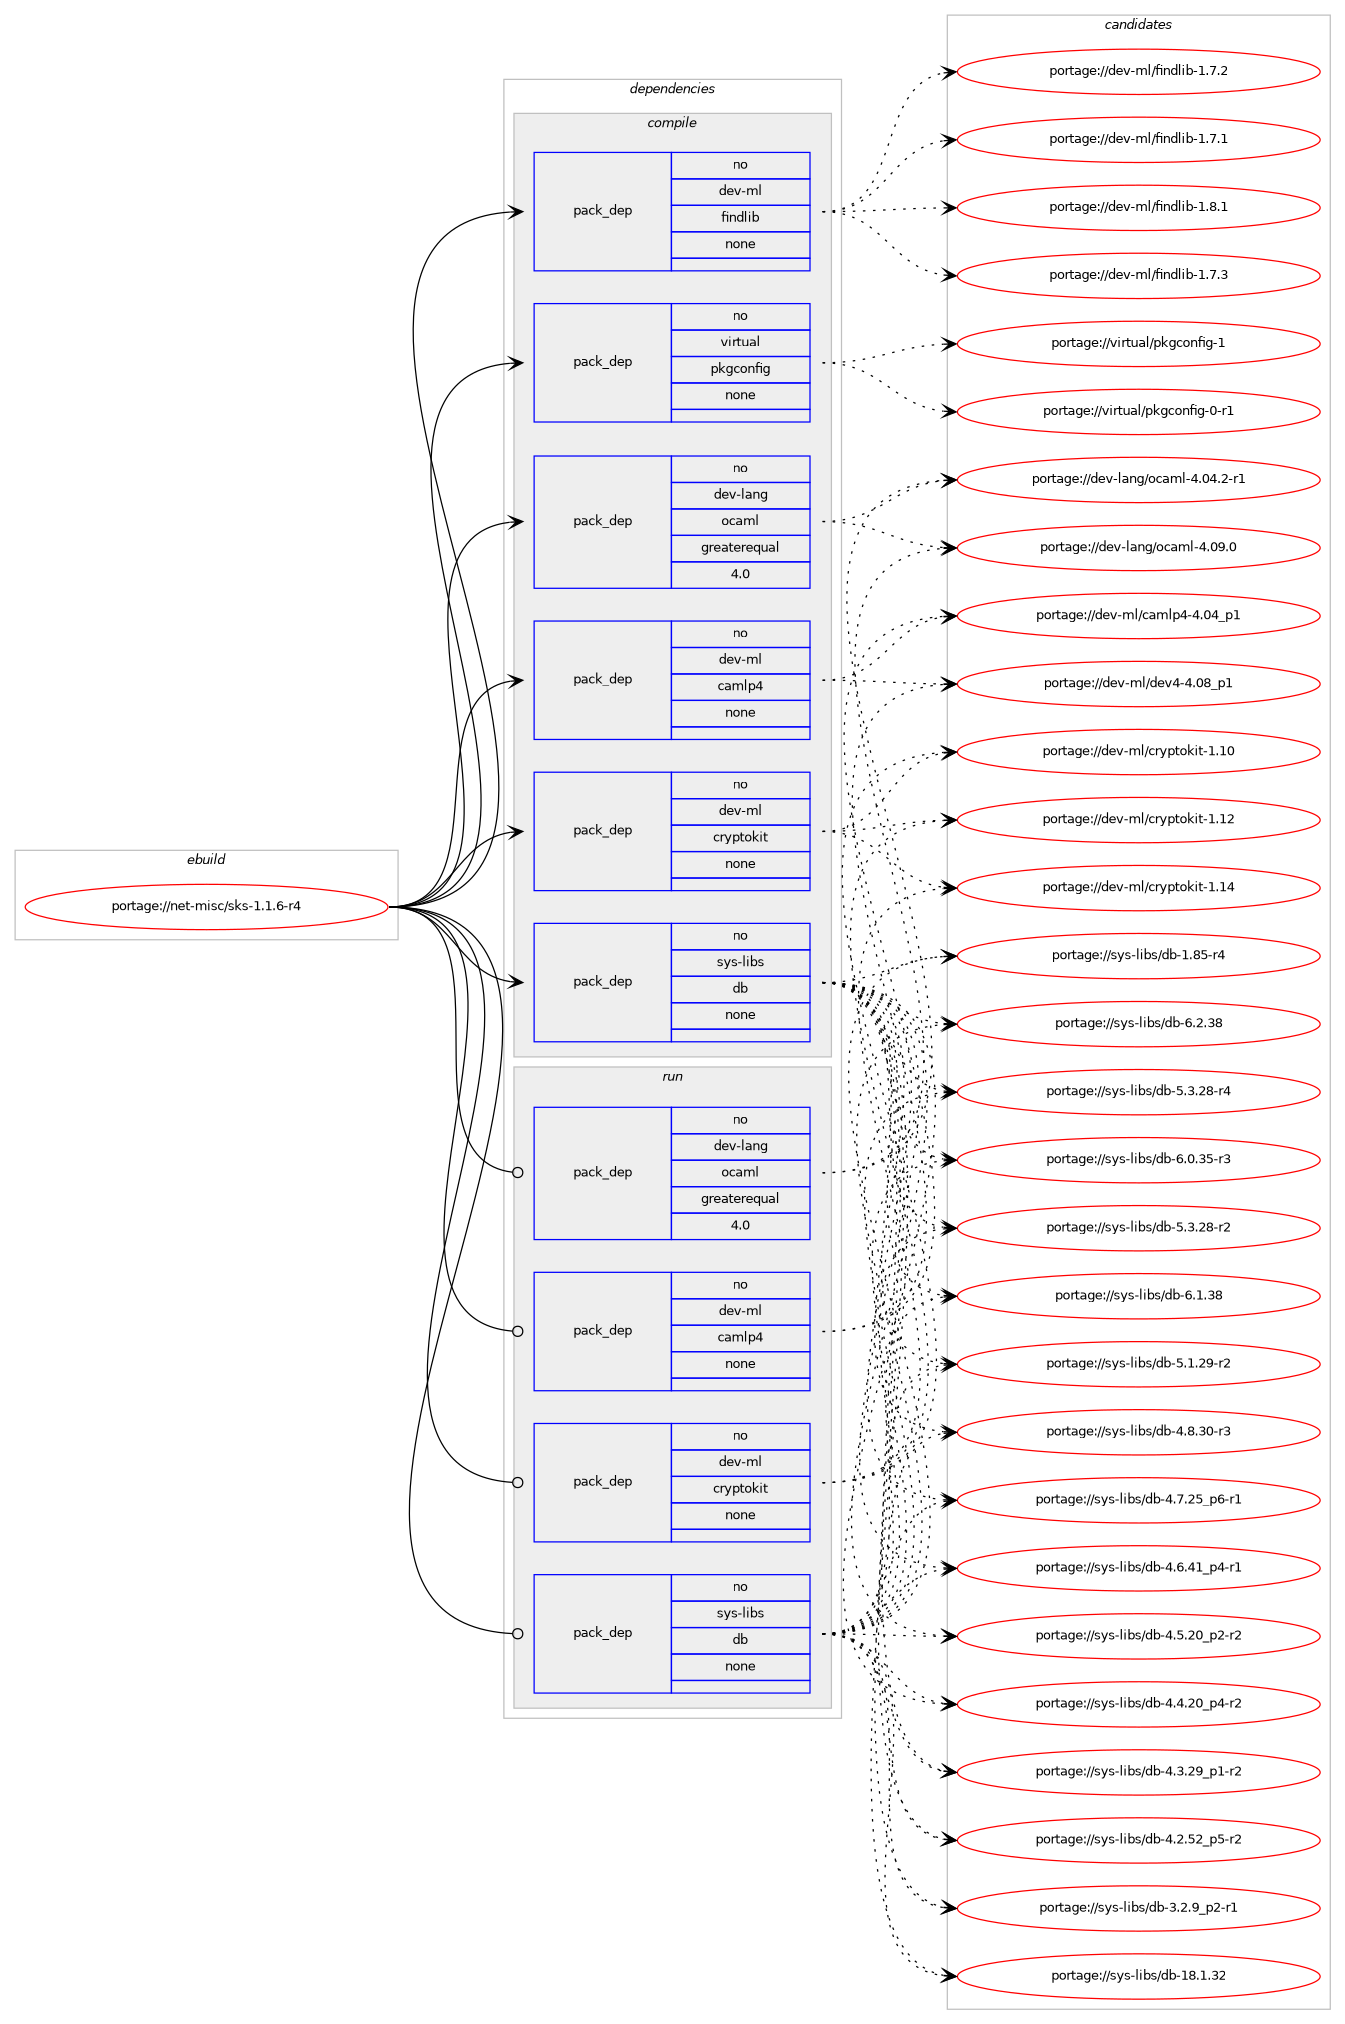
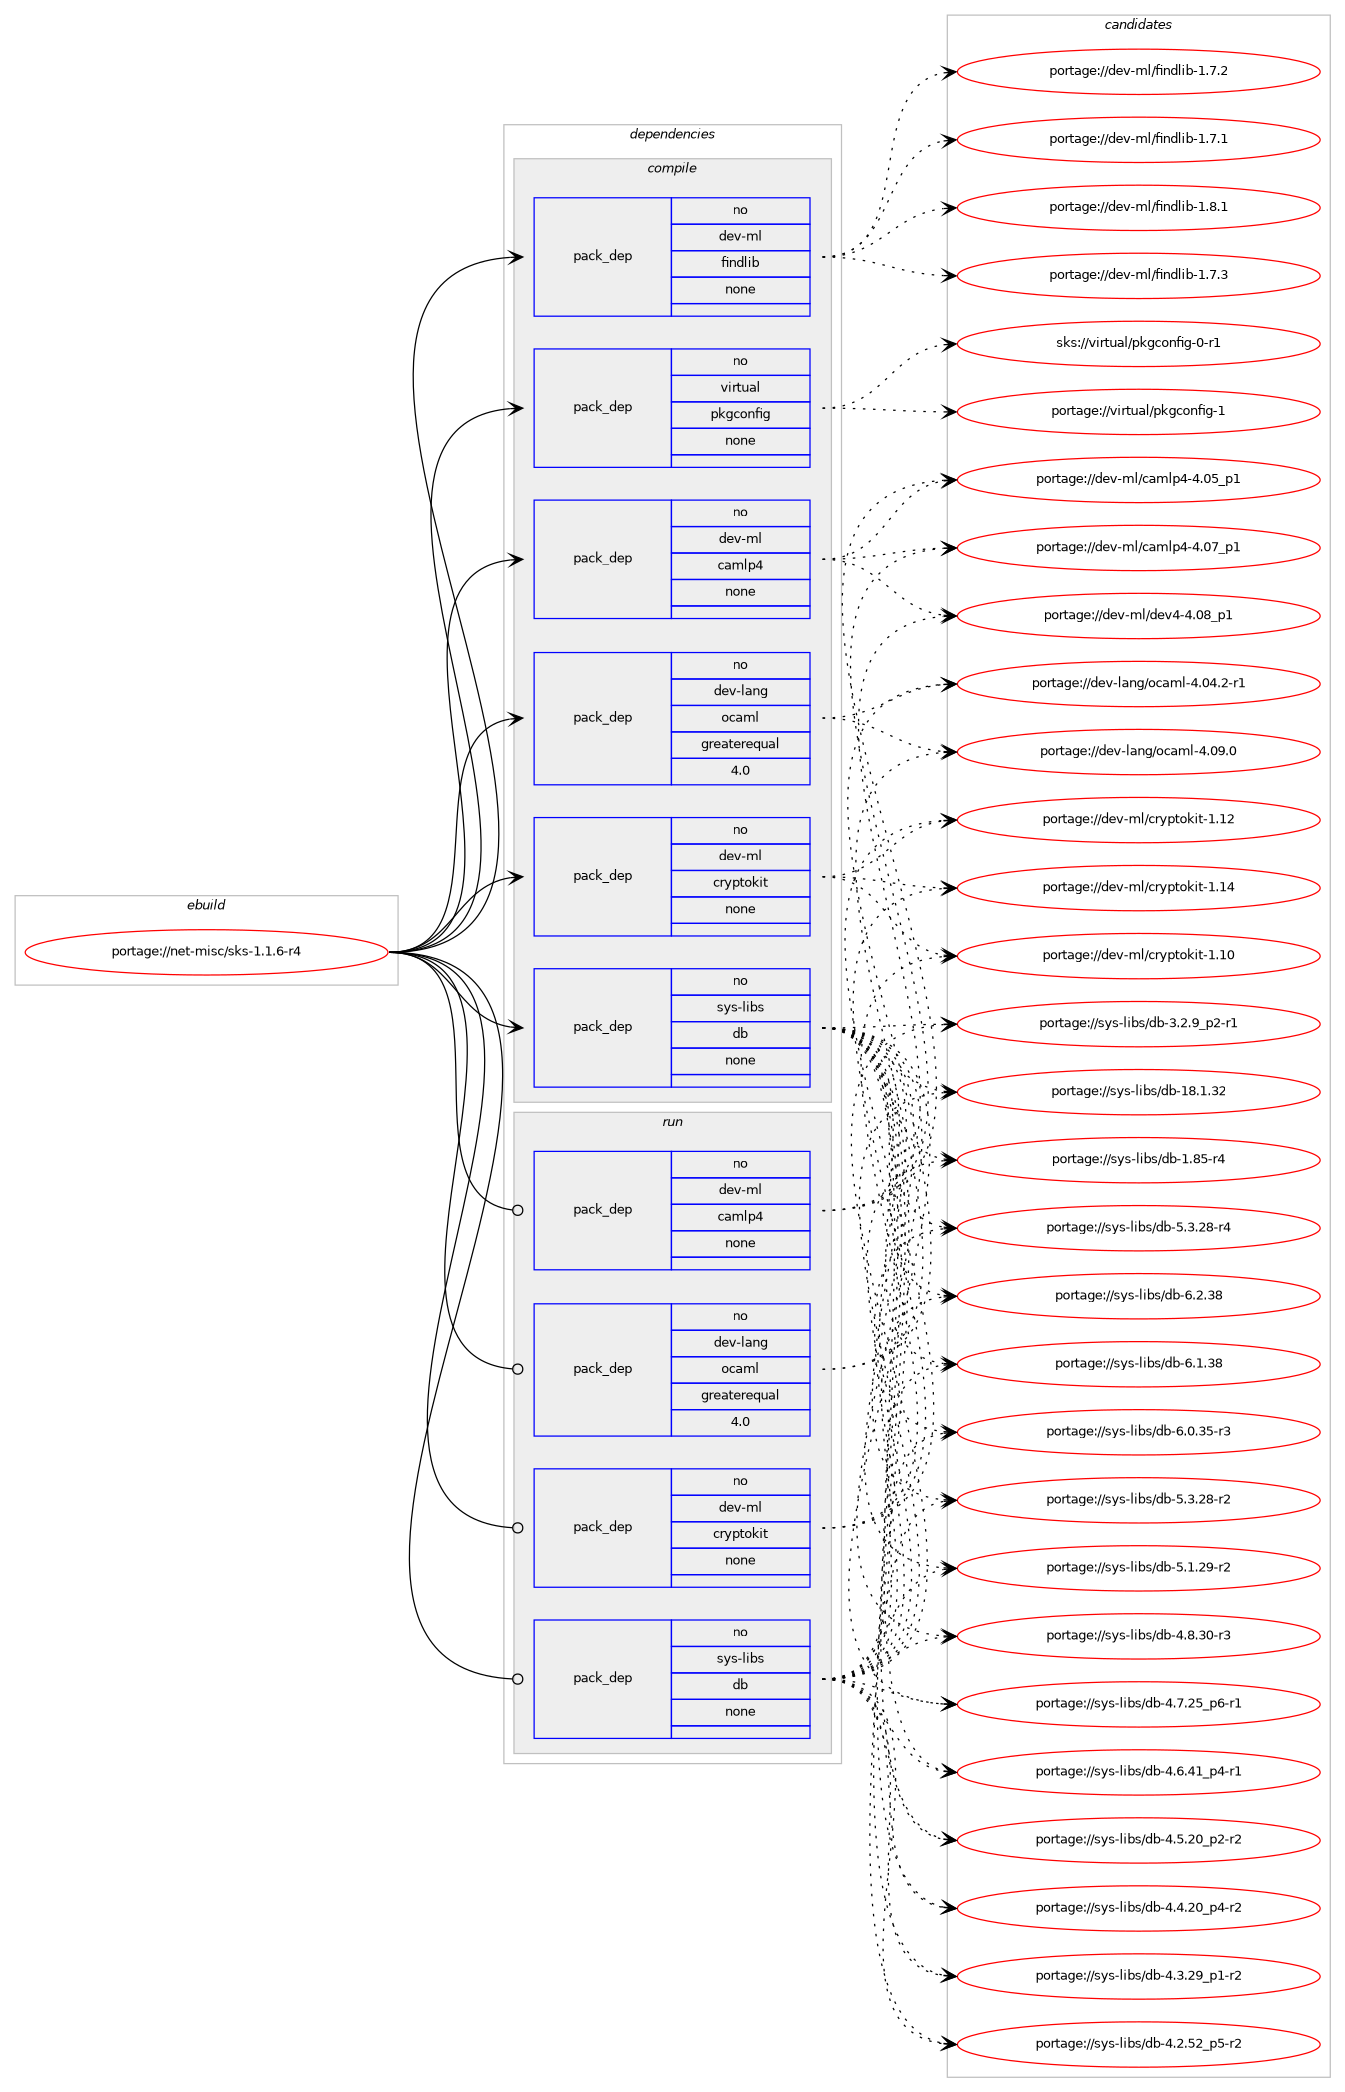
  digraph {
    compound=true
    concentrate=true
    fontname=Helvetica
    fontsize=10
    newrank=true
    rankdir=LR
    ranksep=1.5
    node [color=red fontname=Helvetica fontsize=10]
    edge [arrowhead=vee headport=w style=dotted tailport=e weight=100]
    n1 [label="portage://net-misc/sks-1.1.6-r4" width=4]
    n2 [color=blue label=<<TABLE BORDER="0" CELLBORDER="1" CELLSPACING="0" CELLPADDING="4" WIDTH="220"><TR><TD ROWSPAN="6" CELLPADDING="30">pack_dep</TD></TR><TR><TD WIDTH="110">no</TD></TR><TR><TD>dev-lang</TD></TR><TR><TD>ocaml</TD></TR><TR><TD>greaterequal</TD></TR><TR><TD>4.0</TD></TR></TABLE>> shape=none]
    n3 [color=blue label=<<TABLE BORDER="0" CELLBORDER="1" CELLSPACING="0" CELLPADDING="4" WIDTH="220"><TR><TD ROWSPAN="6" CELLPADDING="30">pack_dep</TD></TR><TR><TD WIDTH="110">no</TD></TR><TR><TD>dev-ml</TD></TR><TR><TD>camlp4</TD></TR><TR><TD>none</TD></TR><TR><TD></TD></TR></TABLE>> shape=none]
    n4 [color=blue label=<<TABLE BORDER="0" CELLBORDER="1" CELLSPACING="0" CELLPADDING="4" WIDTH="220"><TR><TD ROWSPAN="6" CELLPADDING="30">pack_dep</TD></TR><TR><TD WIDTH="110">no</TD></TR><TR><TD>dev-ml</TD></TR><TR><TD>cryptokit</TD></TR><TR><TD>none</TD></TR><TR><TD></TD></TR></TABLE>> shape=none]
    n5 [color=blue label=<<TABLE BORDER="0" CELLBORDER="1" CELLSPACING="0" CELLPADDING="4" WIDTH="220"><TR><TD ROWSPAN="6" CELLPADDING="30">pack_dep</TD></TR><TR><TD WIDTH="110">no</TD></TR><TR><TD>dev-ml</TD></TR><TR><TD>findlib</TD></TR><TR><TD>none</TD></TR><TR><TD></TD></TR></TABLE>> shape=none]
    n6 [color=blue label=<<TABLE BORDER="0" CELLBORDER="1" CELLSPACING="0" CELLPADDING="4" WIDTH="220"><TR><TD ROWSPAN="6" CELLPADDING="30">pack_dep</TD></TR><TR><TD WIDTH="110">no</TD></TR><TR><TD>sys-libs</TD></TR><TR><TD>db</TD></TR><TR><TD>none</TD></TR><TR><TD></TD></TR></TABLE>> shape=none]
    n7 [color=blue label=<<TABLE BORDER="0" CELLBORDER="1" CELLSPACING="0" CELLPADDING="4" WIDTH="220"><TR><TD ROWSPAN="6" CELLPADDING="30">pack_dep</TD></TR><TR><TD WIDTH="110">no</TD></TR><TR><TD>virtual</TD></TR><TR><TD>pkgconfig</TD></TR><TR><TD>none</TD></TR><TR><TD></TD></TR></TABLE>> shape=none]
    n8 [color=blue label=<<TABLE BORDER="0" CELLBORDER="1" CELLSPACING="0" CELLPADDING="4" WIDTH="220"><TR><TD ROWSPAN="6" CELLPADDING="30">pack_dep</TD></TR><TR><TD WIDTH="110">no</TD></TR><TR><TD>dev-lang</TD></TR><TR><TD>ocaml</TD></TR><TR><TD>greaterequal</TD></TR><TR><TD>4.0</TD></TR></TABLE>> shape=none]
    n9 [color=blue label=<<TABLE BORDER="0" CELLBORDER="1" CELLSPACING="0" CELLPADDING="4" WIDTH="220"><TR><TD ROWSPAN="6" CELLPADDING="30">pack_dep</TD></TR><TR><TD WIDTH="110">no</TD></TR><TR><TD>dev-ml</TD></TR><TR><TD>camlp4</TD></TR><TR><TD>none</TD></TR><TR><TD></TD></TR></TABLE>> shape=none]
    n10 [color=blue label=<<TABLE BORDER="0" CELLBORDER="1" CELLSPACING="0" CELLPADDING="4" WIDTH="220"><TR><TD ROWSPAN="6" CELLPADDING="30">pack_dep</TD></TR><TR><TD WIDTH="110">no</TD></TR><TR><TD>dev-ml</TD></TR><TR><TD>cryptokit</TD></TR><TR><TD>none</TD></TR><TR><TD></TD></TR></TABLE>> shape=none]
    n11 [color=blue label=<<TABLE BORDER="0" CELLBORDER="1" CELLSPACING="0" CELLPADDING="4" WIDTH="220"><TR><TD ROWSPAN="6" CELLPADDING="30">pack_dep</TD></TR><TR><TD WIDTH="110">no</TD></TR><TR><TD>sys-libs</TD></TR><TR><TD>db</TD></TR><TR><TD>none</TD></TR><TR><TD></TD></TR></TABLE>> shape=none]
    n12 [label="portage://dev-lang/ocaml-4.09.0" width=4]
    n13 [label="portage://dev-lang/ocaml-4.04.2-r1" width=4]
    n14 [label="portage://dev-ml/dev4-4.08_p1" width=4]
-   n16 [label="portage://dev-ml/camlp4-4.04_p1" width=4]
+   n15 [label="portage://dev-ml/camlp4-4.05_p1" width=4]
+   n16 [label="portage://dev-ml/camlp4-4.07_p1" width=4]
    n17 [label="portage://dev-ml/cryptokit-1.12" width=4]
    n18 [label="portage://dev-ml/cryptokit-1.14" width=4]
    n19 [label="portage://dev-ml/cryptokit-1.10" width=4]
    n20 [label="portage://dev-ml/findlib-1.8.1" width=4]
    n21 [label="portage://dev-ml/findlib-1.7.3" width=4]
    n22 [label="portage://dev-ml/findlib-1.7.2" width=4]
    n23 [label="portage://dev-ml/findlib-1.7.1" width=4]
    n24 [label="portage://sys-libs/db-6.2.38" width=4]
    n25 [label="portage://sys-libs/db-6.1.38" width=4]
    n26 [label="portage://sys-libs/db-6.0.35-r3" width=4]
    n27 [label="portage://sys-libs/db-5.3.28-r4" width=4]
    n28 [label="portage://sys-libs/db-5.3.28-r2" width=4]
    n29 [label="portage://sys-libs/db-5.1.29-r2" width=4]
    n30 [label="portage://sys-libs/db-4.8.30-r3" width=4]
    n31 [label="portage://sys-libs/db-4.7.25_p6-r1" width=4]
    n32 [label="portage://sys-libs/db-4.6.41_p4-r1" width=4]
    n33 [label="portage://sys-libs/db-4.5.20_p2-r2" width=4]
    n34 [label="portage://sys-libs/db-4.4.20_p4-r2" width=4]
    n35 [label="portage://sys-libs/db-4.3.29_p1-r2" width=4]
    n36 [label="portage://sys-libs/db-4.2.52_p5-r2" width=4]
    n37 [label="portage://sys-libs/db-3.2.9_p2-r1" width=4]
    n38 [label="portage://sys-libs/db-18.1.32" width=4]
    n39 [label="portage://sys-libs/db-1.85-r4" width=4]
    n40 [label="portage://virtual/pkgconfig-1" width=4]
-   n41 [label="portage://virtual/pkgconfig-0-r1" width=4]
+   n41 [label="sks://virtual/pkgconfig-0-r1" width=4]
    subgraph cluster_1 {
      color=gray
      label=<<i>ebuild</i>>
      rank=same
      n1
    }
    subgraph cluster_2 {
      color=gray
      label=<<i>dependencies</i>>
      subgraph cluster_3 {
        color=gray
        fillcolor="#eeeeee"
        label=<<i>compile</i>>
        style=filled
        subgraph sub_4 {
          color=gray
          fillcolor="#eeeeee"
          label=<<i>compile</i>>
          style=filled
          n2
        }
        subgraph sub_5 {
          color=gray
          fillcolor="#eeeeee"
          label=<<i>compile</i>>
          style=filled
          n3
        }
        subgraph sub_6 {
          color=gray
          fillcolor="#eeeeee"
          label=<<i>compile</i>>
          style=filled
          n4
        }
        subgraph sub_7 {
          color=gray
          fillcolor="#eeeeee"
          label=<<i>compile</i>>
          style=filled
          n5
        }
        subgraph sub_8 {
          color=gray
          fillcolor="#eeeeee"
          label=<<i>compile</i>>
          style=filled
          n6
        }
        subgraph sub_9 {
          color=gray
          fillcolor="#eeeeee"
          label=<<i>compile</i>>
          style=filled
          n7
        }
      }
      subgraph cluster_10 {
        color=gray
        fillcolor="#eeeeee"
        label=<<i>compile and run</i>>
        style=filled
      }
      subgraph cluster_11 {
        color=gray
        fillcolor="#eeeeee"
        label=<<i>run</i>>
        style=filled
        subgraph sub_12 {
          color=gray
          fillcolor="#eeeeee"
          label=<<i>run</i>>
          style=filled
          n8
        }
        subgraph sub_13 {
          color=gray
          fillcolor="#eeeeee"
          label=<<i>run</i>>
          style=filled
          n9
        }
        subgraph sub_14 {
          color=gray
          fillcolor="#eeeeee"
          label=<<i>run</i>>
          style=filled
          n10
        }
        subgraph sub_15 {
          color=gray
          fillcolor="#eeeeee"
          label=<<i>run</i>>
          style=filled
          n11
        }
      }
    }
    subgraph cluster_16 {
      color=gray
      label=<<i>candidates</i>>
      rank=same
      subgraph sub_17 {
        color=black
        label=<<i>candidates</i>>
        nodesep=1
        rank=same
        n12
        n13
      }
      subgraph sub_18 {
        color=black
        label=<<i>candidates</i>>
        nodesep=1
        rank=same
        n14
+       n15
        n16
      }
      subgraph sub_19 {
        color=black
        label=<<i>candidates</i>>
        nodesep=1
        rank=same
        n17
        n18
        n19
      }
      subgraph sub_20 {
        color=black
        label=<<i>candidates</i>>
        nodesep=1
        rank=same
        n20
        n21
        n22
        n23
      }
      subgraph sub_21 {
        color=black
        label=<<i>candidates</i>>
        nodesep=1
        rank=same
        n24
        n25
        n26
        n27
        n28
        n29
        n30
        n31
        n32
        n33
        n34
        n35
        n36
        n37
        n38
        n39
      }
      subgraph sub_22 {
        color=black
        label=<<i>candidates</i>>
        nodesep=1
        rank=same
        n40
        n41
      }
      subgraph sub_23 {
        color=black
        label=<<i>candidates</i>>
        nodesep=1
        rank=same
        n12
        n13
      }
      subgraph sub_24 {
        color=black
        label=<<i>candidates</i>>
        nodesep=1
        rank=same
        n14
+       n15
        n16
      }
      subgraph sub_25 {
        color=black
        label=<<i>candidates</i>>
        nodesep=1
        rank=same
        n17
        n18
        n19
      }
      subgraph sub_26 {
        color=black
        label=<<i>candidates</i>>
        nodesep=1
        rank=same
        n24
        n25
        n26
        n27
        n28
        n29
        n30
        n31
        n32
        n33
        n34
        n35
        n36
        n37
        n38
        n39
      }
    }
    n1 -> n2 [style=solid weight=20]
    n1 -> n3 [style=solid weight=20]
    n1 -> n4 [style=solid weight=20]
    n1 -> n5 [style=solid weight=20]
    n1 -> n6 [style=solid weight=20]
    n1 -> n7 [style=solid weight=20]
    n1 -> n8 [arrowhead=odot style=solid weight=20]
    n1 -> n9 [arrowhead=odot style=solid weight=20]
    n1 -> n10 [arrowhead=odot style=solid weight=20]
    n1 -> n11 [arrowhead=odot style=solid weight=20]
    n2 -> n12
    n2 -> n13
    n3 -> n14
+   n3 -> n15
    n3 -> n16
    n4 -> n17
    n4 -> n18
    n4 -> n19
    n5 -> n20
    n5 -> n21
    n5 -> n22
    n5 -> n23
    n6 -> n24
    n6 -> n25
    n6 -> n26
    n6 -> n27
    n6 -> n28
    n6 -> n29
    n6 -> n30
    n6 -> n31
    n6 -> n32
    n6 -> n33
    n6 -> n34
    n6 -> n35
    n6 -> n36
    n6 -> n37
    n6 -> n38
    n6 -> n39
    n7 -> n40
    n7 -> n41
    n8 -> n12
    n8 -> n13
    n9 -> n14
+   n9 -> n15
    n9 -> n16
    n10 -> n17
    n10 -> n18
    n10 -> n19
    n11 -> n24
    n11 -> n25
    n11 -> n26
    n11 -> n27
    n11 -> n28
    n11 -> n29
    n11 -> n30
    n11 -> n31
    n11 -> n32
    n11 -> n33
    n11 -> n34
    n11 -> n35
    n11 -> n36
    n11 -> n37
    n11 -> n38
    n11 -> n39
  }
